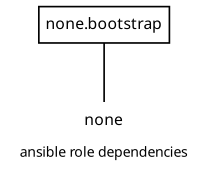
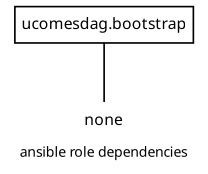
  graph {
    concentrate=true
    fontname="Sans serif"
    fontsize=8.5
    label="ansible role dependencies"
    splines=compound
    node [fontname="Sans serif" fontsize=9.5 margin="0.05,0.09"]
    none [height=0 shape=plaintext width=0]
-   "ucomesdag.bootstrap" [height=0 shape=box width=0 label="none.bootstrap"]
+   "ucomesdag.bootstrap" [height=0 shape=box width=0]
    "ucomesdag.bootstrap" -- none
  }
